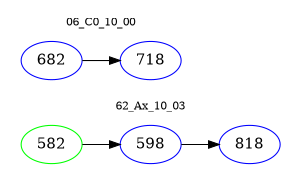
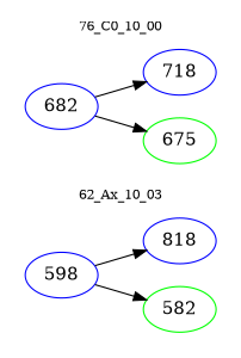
  digraph {
    rankdir=LR
    node [color=blue]
    edge [color=black]
    n1 [label=598]
    n2 [color=green label=582]
    n3 [label=818]
    n4 [label=682]
+   n5 [color=green label=675]
    n6 [label=718]
    subgraph cluster_1 {
      color=white
      fontsize=10
      label="62_Ax_10_03"
      n1
      n2
      n3
    }
    subgraph cluster_2 {
      color=white
      fontsize=10
-     label="06_C0_10_00"
+     label="76_C0_10_00"
      n4
+     n5
      n6
    }
-   n2 -> n1
+   n1 -> n2
    n1 -> n3
+   n4 -> n5
    n4 -> n6
  }
